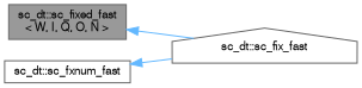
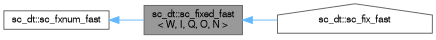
  digraph {
    rankdir=LR
    node [color=gray40 fillcolor=white fontname=FreeSans fontsize=10 shape=box style=filled]
    edge [color=steelblue1 dir=back fontname=FreeSans fontsize=10 labelfontname=FreeSans labelfontsize=10 style=solid]
    n1 [fillcolor=grey60 fontcolor=black height=0.2 label="sc_dt::sc_fixed_fast\l\< W, I, Q, O, N \>" width=0.4]
    n2 [height=0.2 label="sc_dt::sc_fix_fast" shape=house width=0.4]
    n3 [height=0.2 label="sc_dt::sc_fxnum_fast" width=0.4]
    n1 -> n2
-   n3 -> n2
+   n3 -> n1
  }
